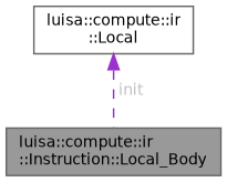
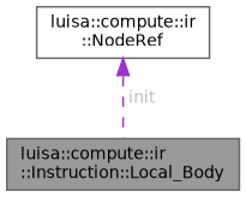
  digraph {
    node [color=gray40 fontname=Helvetica fontsize=10 shape=box style=filled]
    n1 [fillcolor=grey60 fontcolor=black height=0.2 label="luisa::compute::ir\l::Instruction::Local_Body" width=0.4]
-   n2 [fillcolor=white height=0.2 label="luisa::compute::ir\l::Local" width=0.4]
+   n2 [fillcolor=white height=0.2 label="luisa::compute::ir\l::NodeRef" width=0.4]
    n2 -> n1 [color=darkorchid3 dir=back fontcolor=grey fontname=Helvetica fontsize=10 label=" init" labelfontname=Helvetica labelfontsize=10 style=dashed]
  }
